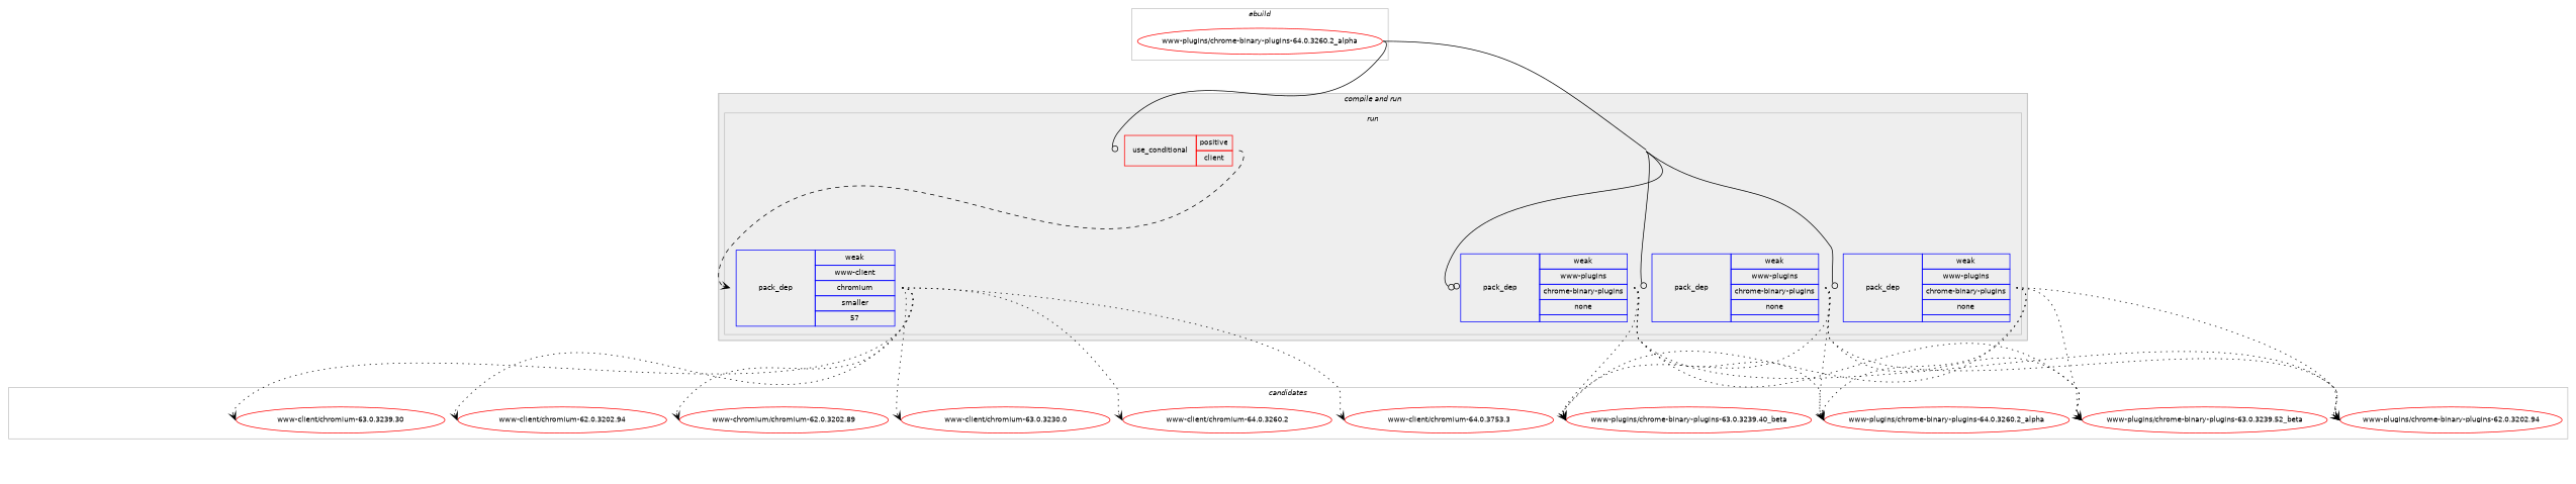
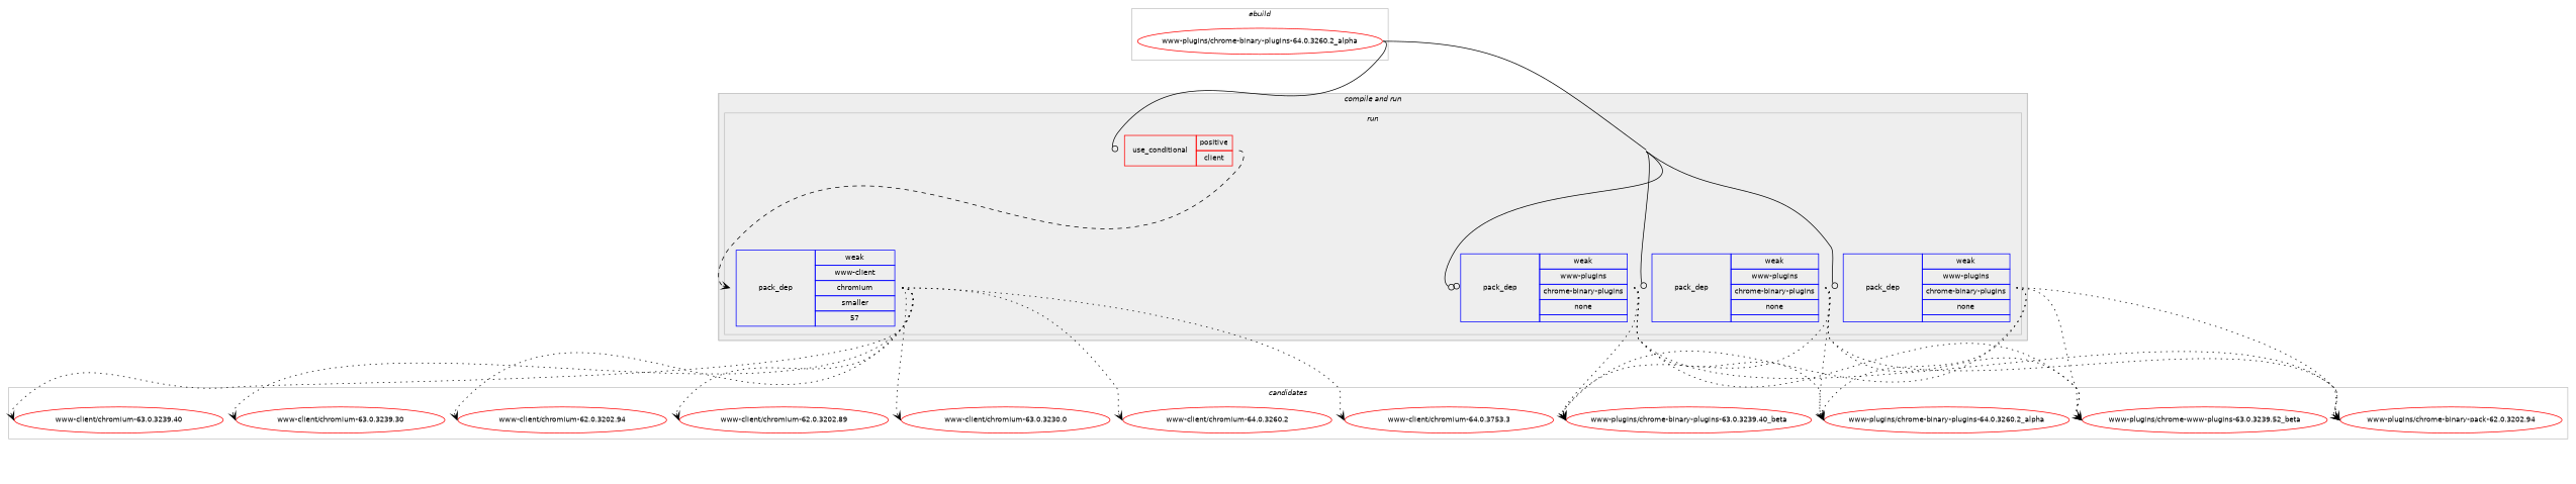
  digraph {
    compound=true
    concentrate=true
    fontname=Helvetica
    fontsize=10
    newrank=true
    rankdir=TB
    ranksep=1.5
    node [color=red fontname=Helvetica fontsize=10]
    edge [arrowhead=vee headport=w style=dotted tailport=e weight=100]
    n1 [label="www-plugins/chrome-binary-plugins-64.0.3260.2_alpha" width=4]
    n2 [color=blue label=<<TABLE BORDER="0" CELLBORDER="1" CELLSPACING="0" CELLPADDING="4" WIDTH="220"><TR><TD ROWSPAN="6" CELLPADDING="30">pack_dep</TD></TR><TR><TD WIDTH="110">weak</TD></TR><TR><TD>www-client</TD></TR><TR><TD>chromium</TD></TR><TR><TD>smaller</TD></TR><TR><TD>57</TD></TR></TABLE>> shape=none]
    n3 [label=<<TABLE BORDER="0" CELLBORDER="1" CELLSPACING="0" CELLPADDING="4"><TR><TD ROWSPAN="3" CELLPADDING="10">use_conditional</TD></TR><TR><TD>positive</TD></TR><TR><TD>client</TD></TR></TABLE>> shape=none]
    n4 [color=blue label=<<TABLE BORDER="0" CELLBORDER="1" CELLSPACING="0" CELLPADDING="4" WIDTH="220"><TR><TD ROWSPAN="6" CELLPADDING="30">pack_dep</TD></TR><TR><TD WIDTH="110">weak</TD></TR><TR><TD>www-plugins</TD></TR><TR><TD>chrome-binary-plugins</TD></TR><TR><TD>none</TD></TR><TR><TD></TD></TR></TABLE>> shape=none]
    n5 [color=blue label=<<TABLE BORDER="0" CELLBORDER="1" CELLSPACING="0" CELLPADDING="4" WIDTH="220"><TR><TD ROWSPAN="6" CELLPADDING="30">pack_dep</TD></TR><TR><TD WIDTH="110">weak</TD></TR><TR><TD>www-plugins</TD></TR><TR><TD>chrome-binary-plugins</TD></TR><TR><TD>none</TD></TR><TR><TD></TD></TR></TABLE>> shape=none]
    n6 [color=blue label=<<TABLE BORDER="0" CELLBORDER="1" CELLSPACING="0" CELLPADDING="4" WIDTH="220"><TR><TD ROWSPAN="6" CELLPADDING="30">pack_dep</TD></TR><TR><TD WIDTH="110">weak</TD></TR><TR><TD>www-plugins</TD></TR><TR><TD>chrome-binary-plugins</TD></TR><TR><TD>none</TD></TR><TR><TD></TD></TR></TABLE>> shape=none]
    n7 [label="www-client/chromium-63.0.3230.0" width=4]
-   n8 [label="www-chromium/chromium-62.0.3202.89" width=4]
+   n8 [label="www-client/chromium-62.0.3202.89" width=4]
    n9 [label="www-client/chromium-62.0.3202.94" width=4]
    n10 [label="www-client/chromium-63.0.3239.30" width=4]
+   n11 [label="www-client/chromium-63.0.3239.40" width=4]
    n12 [label="www-client/chromium-64.0.3753.3" width=4]
    n13 [label="www-client/chromium-64.0.3260.2" width=4]
    n14 [label="www-plugins/chrome-binary-plugins-63.0.3239.40_beta" width=4]
-   n15 [label="www-plugins/chrome-binary-plugins-62.0.3202.94" width=4]
-   n16 [label="www-plugins/chrome-binary-plugins-63.0.3239.52_beta" width=4]
+   n15 [label="www-plugins/chrome-binary-pack-62.0.3202.94" width=4]
+   n16 [label="www-plugins/chrome-www-plugins-63.0.3239.52_beta" width=4]
    n17 [label="www-plugins/chrome-binary-plugins-64.0.3260.2_alpha" width=4]
    subgraph cluster_1 {
      color=gray
      label=<<i>ebuild</i>>
      rank=same
      n1
    }
    subgraph cluster_2 {
      color=gray
      label=<<i>dependencies</i>>
      subgraph cluster_3 {
        color=gray
        fillcolor="#eeeeee"
        label=<<i>compile</i>>
        style=filled
      }
      subgraph cluster_4 {
        color=gray
        fillcolor="#eeeeee"
        label=<<i>compile and run</i>>
        style=filled
      }
      subgraph cluster_5 {
        color=gray
        fillcolor="#eeeeee"
        label=<<i>run</i>>
        style=filled
        subgraph sub_6 {
          color=gray
          fillcolor="#eeeeee"
          label=<<i>run</i>>
          style=filled
          n3
          subgraph sub_7 {
            color=gray
            fillcolor="#eeeeee"
            label=<<i>run</i>>
            style=filled
            n2
          }
        }
        subgraph sub_8 {
          color=gray
          fillcolor="#eeeeee"
          label=<<i>run</i>>
          style=filled
          n4
        }
        subgraph sub_9 {
          color=gray
          fillcolor="#eeeeee"
          label=<<i>run</i>>
          style=filled
          n5
        }
        subgraph sub_10 {
          color=gray
          fillcolor="#eeeeee"
          label=<<i>run</i>>
          style=filled
          n6
        }
      }
    }
    subgraph cluster_11 {
      color=gray
      label=<<i>candidates</i>>
      rank=same
      subgraph sub_12 {
        color=black
        label=<<i>candidates</i>>
        nodesep=1
        rank=same
        n7
        n8
        n9
        n10
+       n11
        n12
        n13
      }
      subgraph sub_13 {
        color=black
        label=<<i>candidates</i>>
        nodesep=1
        rank=same
        n14
        n15
        n16
        n17
      }
      subgraph sub_14 {
        color=black
        label=<<i>candidates</i>>
        nodesep=1
        rank=same
        n14
        n15
        n16
        n17
      }
      subgraph sub_15 {
        color=black
        label=<<i>candidates</i>>
        nodesep=1
        rank=same
        n14
        n15
        n16
        n17
      }
    }
    n1 -> n3 [arrowhead=odot style=solid weight=20]
    n1 -> n4 [arrowhead=odot style=solid weight=20]
    n1 -> n5 [arrowhead=odot style=solid weight=20]
    n1 -> n6 [arrowhead=odot style=solid weight=20]
    n2 -> n7
    n2 -> n8
    n2 -> n9
    n2 -> n10
+   n2 -> n11
    n2 -> n12
    n2 -> n13
    n3 -> n2 [style=dashed weight=20]
    n4 -> n14
    n4 -> n15
    n4 -> n16
    n4 -> n17
    n5 -> n14
    n5 -> n15
    n5 -> n16
    n5 -> n17
    n6 -> n14
    n6 -> n15
    n6 -> n16
    n6 -> n17
  }
